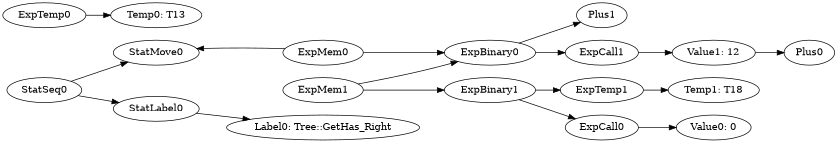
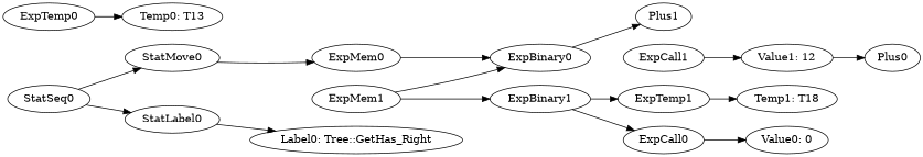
  digraph {
    ordering=out
    rankdir=LR
    StatMove0
    ExpMem0
    n3 [label="Temp0: T13"]
    ExpTemp0
    ExpBinary0
    Plus1
    ExpCall1
    ExpMem1
    ExpBinary1
    "Value1: 12"
    ExpTemp1
    ExpCall0
    Plus0
    StatSeq0
    StatLabel0
    "Label0: Tree::GetHas_Right"
    "Temp1: T18"
    "Value0: 0"
-   ExpMem0 -> StatMove0
+   StatMove0 -> ExpMem0
    ExpMem0 -> ExpBinary0
    ExpTemp0 -> n3
    ExpBinary0 -> Plus1
-   ExpBinary0 -> ExpCall1
    ExpCall1 -> "Value1: 12"
    ExpMem1 -> ExpBinary0
    ExpMem1 -> ExpBinary1
    ExpBinary1 -> ExpTemp1
    ExpBinary1 -> ExpCall0
    "Value1: 12" -> Plus0
    ExpTemp1 -> "Temp1: T18"
    ExpCall0 -> "Value0: 0"
    StatSeq0 -> StatMove0
    StatSeq0 -> StatLabel0
    StatLabel0 -> "Label0: Tree::GetHas_Right"
  }
